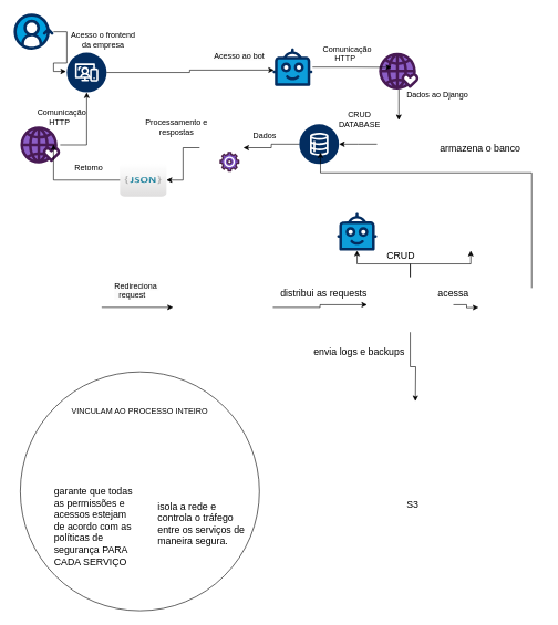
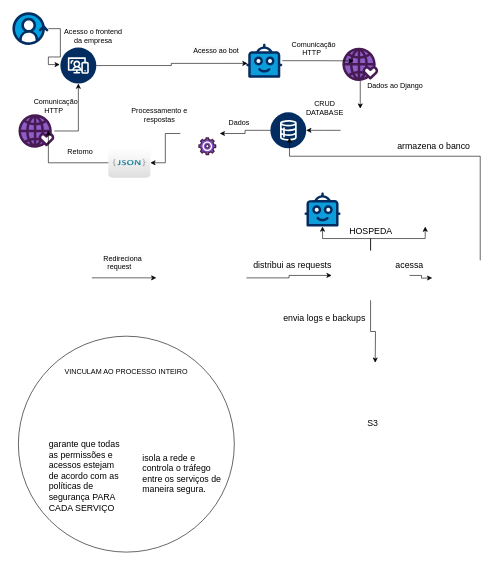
  <mxCell id="0" />
  <mxCell id="1" parent="0" />
  <mxCell id="2" value="" style="verticalLabelPosition=bottom;aspect=fixed;html=1;shape=mxgraph.salesforce.customer_360;" vertex="1" parent="1"><mxGeometry x="20" width="60" height="54.6" as="geometry" y="20" /></mxCell>
  <mxCell id="3" value="Acesso o frontend da empresa" style="text;strokeColor=none;align=center;fillColor=none;html=1;verticalAlign=middle;whiteSpace=wrap;rounded=0;" vertex="1" parent="1"><mxGeometry x="100" y="40.8" width="110" height="38" as="geometry" /></mxCell>
  <mxCell id="4" value="" style="verticalLabelPosition=bottom;aspect=fixed;html=1;shape=mxgraph.salesforce.web2;" vertex="1" parent="1"><mxGeometry x="100" y="78.8" width="60" height="60" as="geometry" /></mxCell>
  <mxCell id="5" style="edgeStyle=orthogonalEdgeStyle;rounded=0;orthogonalLoop=1;jettySize=auto;html=1;entryX=-0.017;entryY=0.473;entryDx=0;entryDy=0;entryPerimeter=0;" edge="1" parent="1" source="2" target="4"><mxGeometry relative="1" as="geometry"><mxPoint x="240" y="101" as="targetPoint" /></mxGeometry></mxCell>
  <mxCell id="6" value="" style="verticalLabelPosition=bottom;aspect=fixed;html=1;shape=mxgraph.salesforce.bots;" vertex="1" parent="1"><mxGeometry x="410" y="72.2" width="60" height="57" as="geometry" /></mxCell>
  <mxCell id="7" style="edgeStyle=orthogonalEdgeStyle;rounded=0;orthogonalLoop=1;jettySize=auto;html=1;entryX=0.033;entryY=0.579;entryDx=0;entryDy=0;entryPerimeter=0;" edge="1" parent="1" source="4" target="6"><mxGeometry relative="1" as="geometry" /></mxCell>
  <mxCell id="8" value="&lt;span style=&quot;color: rgb(0, 0, 0); font-family: Helvetica; font-size: 12px; font-style: normal; font-variant-ligatures: normal; font-variant-caps: normal; font-weight: 400; letter-spacing: normal; orphans: 2; text-align: center; text-indent: 0px; text-transform: none; widows: 2; word-spacing: 0px; -webkit-text-stroke-width: 0px; white-space: normal; background-color: rgb(251, 251, 251); text-decoration-thickness: initial; text-decoration-style: initial; text-decoration-color: initial; display: inline !important; float: none;&quot;&gt;Acesso ao bot&lt;/span&gt;" style="text;whiteSpace=wrap;html=1;" vertex="1" parent="1"><mxGeometry x="320" y="70" width="80" height="40" as="geometry" /></mxCell>
  <mxCell id="9" style="edgeStyle=orthogonalEdgeStyle;rounded=0;orthogonalLoop=1;jettySize=auto;html=1;" edge="1" parent="1" source="10" target="14"><mxGeometry relative="1" as="geometry" /></mxCell>
  <mxCell id="10" value="" style="verticalLabelPosition=bottom;aspect=fixed;html=1;shape=mxgraph.salesforce.non_profit;" vertex="1" parent="1"><mxGeometry x="570" y="78.8" width="60" height="55.8" as="geometry" /></mxCell>
  <mxCell id="11" style="edgeStyle=orthogonalEdgeStyle;rounded=0;orthogonalLoop=1;jettySize=auto;html=1;" edge="1" parent="1" source="6"><mxGeometry relative="1" as="geometry"><mxPoint x="589" y="101" as="targetPoint" /></mxGeometry></mxCell>
  <mxCell id="12" value="&lt;div style=&quot;text-align: center;&quot;&gt;&amp;nbsp;Comunicação HTTP&amp;nbsp;&lt;/div&gt;" style="text;whiteSpace=wrap;html=1;" vertex="1" parent="1"><mxGeometry x="480" y="60" width="80" height="40" as="geometry" /></mxCell>
  <mxCell id="13" style="edgeStyle=orthogonalEdgeStyle;rounded=0;orthogonalLoop=1;jettySize=auto;html=1;" edge="1" parent="1" source="14" target="17"><mxGeometry relative="1" as="geometry" /></mxCell>
  <mxCell id="14" value="" style="shape=image;verticalLabelPosition=bottom;labelBackgroundColor=default;verticalAlign=top;aspect=fixed;imageAspect=0;image=https://upload.wikimedia.org/wikipedia/commons/thumb/c/c3/Python-logo-notext.svg/640px-Python-logo-notext.svg.png;" vertex="1" parent="1"><mxGeometry x="567.12" y="180.71" width="65.76" height="72.23" as="geometry" /></mxCell>
  <mxCell id="15" value="&lt;span style=&quot;text-align: center;&quot;&gt;Dados ao Django&lt;/span&gt;" style="text;whiteSpace=wrap;html=1;" vertex="1" parent="1"><mxGeometry x="610" y="129.2" width="100" height="30" as="geometry" /></mxCell>
  <mxCell id="16" style="edgeStyle=orthogonalEdgeStyle;rounded=0;orthogonalLoop=1;jettySize=auto;html=1;" edge="1" parent="1" source="17" target="22"><mxGeometry relative="1" as="geometry"><mxPoint x="390" y="216.83" as="targetPoint" /></mxGeometry></mxCell>
  <mxCell id="17" value="" style="verticalLabelPosition=bottom;aspect=fixed;html=1;shape=mxgraph.salesforce.data2;" vertex="1" parent="1"><mxGeometry x="450" y="186.83" width="60" height="60" as="geometry" /></mxCell>
  <mxCell id="18" value="&lt;div style=&quot;text-align: center;&quot;&gt;CRUD DATABASE&lt;/div&gt;" style="text;whiteSpace=wrap;html=1;" vertex="1" parent="1"><mxGeometry x="500" y="159.2" width="80" height="26.83" as="geometry" /></mxCell>
  <mxCell id="19" value="&lt;div style=&quot;text-align: center;&quot;&gt;&lt;span style=&quot;background-color: initial;&quot;&gt;Dados&lt;/span&gt;&lt;/div&gt;" style="text;whiteSpace=wrap;html=1;" vertex="1" parent="1"><mxGeometry x="379" y="190" width="51" height="10" as="geometry" /></mxCell>
  <mxCell id="20" value="" style="dashed=0;outlineConnect=0;html=1;align=center;labelPosition=center;verticalLabelPosition=bottom;verticalAlign=top;shape=mxgraph.webicons.json_2;gradientColor=#DFDEDE" vertex="1" parent="1"><mxGeometry x="180" y="245.8" width="70" height="50.17" as="geometry" /></mxCell>
  <mxCell id="21" style="edgeStyle=orthogonalEdgeStyle;rounded=0;orthogonalLoop=1;jettySize=auto;html=1;" edge="1" parent="1" source="22" target="20"><mxGeometry relative="1" as="geometry"><mxPoint x="240" y="220" as="targetPoint" /></mxGeometry></mxCell>
  <mxCell id="22" value="" style="shape=image;verticalLabelPosition=bottom;labelBackgroundColor=default;verticalAlign=top;aspect=fixed;imageAspect=0;image=https://upload.wikimedia.org/wikipedia/commons/thumb/c/c3/Python-logo-notext.svg/640px-Python-logo-notext.svg.png;" vertex="1" parent="1"><mxGeometry x="300" y="186.03" width="65.76" height="72.23" as="geometry" /></mxCell>
  <mxCell id="23" value="" style="verticalLabelPosition=bottom;aspect=fixed;html=1;shape=mxgraph.salesforce.manufacturing;" vertex="1" parent="1"><mxGeometry x="330" y="228.26" width="30" height="30" as="geometry" /></mxCell>
  <mxCell id="24" value="&lt;div style=&quot;text-align: center;&quot;&gt;Processamento e respostas&lt;/div&gt;" style="text;whiteSpace=wrap;html=1;" vertex="1" parent="1"><mxGeometry x="199" y="170.71" width="131" height="10" as="geometry" /></mxCell>
  <mxCell id="25" style="edgeStyle=orthogonalEdgeStyle;rounded=0;orthogonalLoop=1;jettySize=auto;html=1;" edge="1" parent="1" source="26" target="4"><mxGeometry relative="1" as="geometry"><mxPoint x="60" y="140" as="targetPoint" /></mxGeometry></mxCell>
  <mxCell id="26" value="" style="verticalLabelPosition=bottom;aspect=fixed;html=1;shape=mxgraph.salesforce.non_profit;" vertex="1" parent="1"><mxGeometry x="30" y="190" width="60" height="55.8" as="geometry" /></mxCell>
  <mxCell id="27" style="edgeStyle=orthogonalEdgeStyle;rounded=0;orthogonalLoop=1;jettySize=auto;html=1;entryX=0.833;entryY=0.484;entryDx=0;entryDy=0;entryPerimeter=0;" edge="1" parent="1" source="20" target="26"><mxGeometry relative="1" as="geometry" /></mxCell>
  <mxCell id="28" value="&lt;div style=&quot;text-align: center;&quot;&gt;Retorno&lt;/div&gt;" style="text;whiteSpace=wrap;html=1;" vertex="1" parent="1"><mxGeometry x="110" y="238.26" width="50" height="10" as="geometry" /></mxCell>
  <mxCell id="29" value="" style="edgeStyle=orthogonalEdgeStyle;rounded=0;orthogonalLoop=1;jettySize=auto;html=1;" edge="1" parent="1" source="30" target="33"><mxGeometry relative="1" as="geometry" /></mxCell>
  <mxCell id="30" value="" style="shape=image;verticalLabelPosition=bottom;labelBackgroundColor=default;verticalAlign=top;aspect=fixed;imageAspect=0;image=https://www.itexperts.com.br/wp-content/uploads/2021/10/01151621/external-content.duckduckgo.com_.jpg;" vertex="1" parent="1"><mxGeometry x="50.46" y="409.26" width="102.04" height="107" as="geometry" /></mxCell>
  <mxCell id="31" value="&lt;div style=&quot;text-align: center;&quot;&gt;&amp;nbsp;Comunicação HTTP&amp;nbsp;&lt;/div&gt;" style="text;whiteSpace=wrap;html=1;" vertex="1" parent="1"><mxGeometry x="50.46" y="155.71" width="80" height="40" as="geometry" /></mxCell>
  <mxCell id="32" style="edgeStyle=orthogonalEdgeStyle;rounded=0;orthogonalLoop=1;jettySize=auto;html=1;" edge="1" parent="1" source="33" target="40"><mxGeometry relative="1" as="geometry" /></mxCell>
  <mxCell id="33" value="" style="shape=image;verticalLabelPosition=bottom;labelBackgroundColor=default;verticalAlign=top;aspect=fixed;imageAspect=0;image=https://miro.medium.com/v2/resize:fit:1400/1*BwpqU04hyxPrFnhryZBkwQ.png;" vertex="1" parent="1"><mxGeometry x="260" y="417.17" width="150.3" height="91.18" as="geometry" /></mxCell>
  <mxCell id="34" value="&lt;span style=&quot;color: rgb(0, 0, 0); font-family: Helvetica; font-size: 12px; font-style: normal; font-variant-ligatures: normal; font-variant-caps: normal; font-weight: 400; letter-spacing: normal; orphans: 2; text-align: center; text-indent: 0px; text-transform: none; widows: 2; word-spacing: 0px; -webkit-text-stroke-width: 0px; white-space: normal; background-color: rgb(251, 251, 251); text-decoration-thickness: initial; text-decoration-style: initial; text-decoration-color: initial; display: inline !important; float: none;&quot;&gt;Redireciona&amp;nbsp;&lt;/span&gt;&lt;div&gt;&lt;span style=&quot;color: rgb(0, 0, 0); font-family: Helvetica; font-size: 12px; font-style: normal; font-variant-ligatures: normal; font-variant-caps: normal; font-weight: 400; letter-spacing: normal; orphans: 2; text-align: center; text-indent: 0px; text-transform: none; widows: 2; word-spacing: 0px; -webkit-text-stroke-width: 0px; white-space: normal; background-color: rgb(251, 251, 251); text-decoration-thickness: initial; text-decoration-style: initial; text-decoration-color: initial; display: inline !important; float: none;&quot;&gt;&amp;nbsp; request&lt;/span&gt;&lt;/div&gt;" style="text;whiteSpace=wrap;html=1;" vertex="1" parent="1"><mxGeometry x="170" y="417.17" width="65" height="40" as="geometry" /></mxCell>
  <mxCell id="35" value="&lt;b style=&quot;font-weight:normal;&quot; id=&quot;docs-internal-guid-85e963d7-7fff-0d5a-e454-35c0191660c2&quot;&gt;&lt;span style=&quot;font-size:11pt;font-family:Arial,sans-serif;color:#000000;background-color:transparent;font-weight:400;font-style:normal;font-variant:normal;text-decoration:none;vertical-align:baseline;white-space:pre;white-space:pre-wrap;&quot;&gt;distribui as requests&lt;/span&gt;&lt;span style=&quot;font-size:11pt;font-family:Arial,sans-serif;color:#000000;background-color:transparent;font-weight:400;font-style:normal;font-variant:normal;text-decoration:none;vertical-align:baseline;white-space:pre;white-space:pre-wrap;&quot;&gt; &lt;/span&gt;&lt;/b&gt;" style="text;whiteSpace=wrap;html=1;" vertex="1" parent="1"><mxGeometry x="420" y="427.17" width="140" height="30" as="geometry" /></mxCell>
  <mxCell id="36" style="edgeStyle=orthogonalEdgeStyle;rounded=0;orthogonalLoop=1;jettySize=auto;html=1;" edge="1" parent="1" source="40" target="42"><mxGeometry relative="1" as="geometry" /></mxCell>
  <mxCell id="37" style="edgeStyle=orthogonalEdgeStyle;rounded=0;orthogonalLoop=1;jettySize=auto;html=1;entryX=0.5;entryY=1;entryDx=0;entryDy=0;" edge="1" parent="1" source="40" target="41"><mxGeometry relative="1" as="geometry" /></mxCell>
  <mxCell id="38" style="edgeStyle=orthogonalEdgeStyle;rounded=0;orthogonalLoop=1;jettySize=auto;html=1;" edge="1" parent="1" source="40"><mxGeometry relative="1" as="geometry"><mxPoint x="720" y="462.831" as="targetPoint" /></mxGeometry></mxCell>
  <mxCell id="39" style="edgeStyle=orthogonalEdgeStyle;rounded=0;orthogonalLoop=1;jettySize=auto;html=1;entryX=0.5;entryY=0;entryDx=0;entryDy=0;" edge="1" parent="1" source="40"><mxGeometry relative="1" as="geometry"><mxPoint x="624.88" y="604.26" as="targetPoint" /></mxGeometry></mxCell>
  <mxCell id="40" value="" style="shape=image;verticalLabelPosition=bottom;labelBackgroundColor=default;verticalAlign=top;aspect=fixed;imageAspect=0;image=https://software.com.br/images/product/11703/24647amazon-ec2.large.png;" vertex="1" parent="1"><mxGeometry x="552.33" y="417.17" width="129.77" height="82.91" as="geometry" /></mxCell>
  <mxCell id="41" value="" style="shape=image;verticalLabelPosition=bottom;labelBackgroundColor=default;verticalAlign=top;aspect=fixed;imageAspect=0;image=https://upload.wikimedia.org/wikipedia/commons/thumb/c/c3/Python-logo-notext.svg/640px-Python-logo-notext.svg.png;" vertex="1" parent="1"><mxGeometry x="680" y="315" width="56.66" height="62.23" as="geometry" /></mxCell>
  <mxCell id="42" value="" style="verticalLabelPosition=bottom;aspect=fixed;html=1;shape=mxgraph.salesforce.bots;" vertex="1" parent="1"><mxGeometry x="507.12" y="320.23" width="60" height="57" as="geometry" /></mxCell>
- <mxCell id="43" value="&lt;font face=&quot;Arial, sans-serif&quot;&gt;&lt;span style=&quot;font-size: 14.667px; white-space-collapse: preserve;&quot;&gt;CRUD&lt;/span&gt;&lt;/font&gt;" style="text;whiteSpace=wrap;html=1;" vertex="1" parent="1"><mxGeometry x="580" y="370" width="145.11" height="30" as="geometry" /></mxCell>
+ <mxCell id="43" value="&lt;font face=&quot;Arial, sans-serif&quot;&gt;&lt;span style=&quot;font-size: 14.667px; white-space-collapse: preserve;&quot;&gt;HOSPEDA&lt;/span&gt;&lt;/font&gt;" style="text;whiteSpace=wrap;html=1;" vertex="1" parent="1"><mxGeometry x="580" y="370" width="145.11" height="30" as="geometry" /></mxCell>
  <mxCell id="44" style="edgeStyle=orthogonalEdgeStyle;rounded=0;orthogonalLoop=1;jettySize=auto;html=1;entryX=0.533;entryY=0.703;entryDx=0;entryDy=0;entryPerimeter=0;" edge="1" parent="1" target="17"><mxGeometry relative="1" as="geometry"><Array as="points"><mxPoint x="800" y="260" /><mxPoint x="482" y="260" /></Array><mxPoint x="800" y="433.62" as="sourcePoint" /></mxGeometry></mxCell>
- <mxCell id="45" value="&lt;font face=&quot;Arial, sans-serif&quot;&gt;&lt;span style=&quot;font-size: 14.667px; white-space-collapse: preserve;&quot;&gt;armazena o banco&lt;/span&gt;&lt;/font&gt;" style="text;whiteSpace=wrap;html=1;" vertex="1" parent="1"><mxGeometry x="660" y="208.26" width="145.11" height="30" as="geometry" /></mxCell>
+ <mxCell id="45" value="&lt;font face=&quot;Arial, sans-serif&quot;&gt;&lt;span style=&quot;font-size: 14.667px; white-space-collapse: preserve;&quot;&gt;armazena o banco&lt;/span&gt;&lt;/font&gt;" style="text;whiteSpace=wrap;html=1;" vertex="1" parent="1"><mxGeometry x="660" y="228.26" width="145.11" height="30" as="geometry" /></mxCell>
  <mxCell id="46" value="" style="shape=image;verticalLabelPosition=bottom;labelBackgroundColor=default;verticalAlign=top;aspect=fixed;imageAspect=0;image=https://w7.pngwing.com/pngs/396/512/png-transparent-amazon-com-amazon-s3-amazon-web-services-amazon-elastic-compute-cloud-cloud-computing-amazon-angle-rectangle-logo-thumbnail.png;" vertex="1" parent="1"><mxGeometry x="569.88" y="570" width="110" height="110" as="geometry" /></mxCell>
  <mxCell id="47" value="&lt;font face=&quot;Arial, sans-serif&quot;&gt;&lt;span style=&quot;font-size: 14.667px; white-space-collapse: preserve;&quot;&gt;envia logs e backups&lt;/span&gt;&lt;/font&gt;" style="text;whiteSpace=wrap;html=1;" vertex="1" parent="1"><mxGeometry x="470" y="516.26" width="140" height="30" as="geometry" /></mxCell>
  <mxCell id="48" value="&lt;font face=&quot;Arial, sans-serif&quot;&gt;&lt;span style=&quot;font-size: 14.667px; white-space-collapse: preserve;&quot;&gt;acessa&lt;/span&gt;&lt;/font&gt;" style="text;whiteSpace=wrap;html=1;" vertex="1" parent="1"><mxGeometry x="656.66" y="427.17" width="80" height="22.91" as="geometry" /></mxCell>
  <mxCell id="49" value="" style="ellipse;whiteSpace=wrap;html=1;aspect=fixed;" vertex="1" parent="1"><mxGeometry x="30" y="560" width="360" height="360" as="geometry" /></mxCell>
  <mxCell id="50" value="" style="shape=image;verticalLabelPosition=bottom;labelBackgroundColor=default;verticalAlign=top;aspect=fixed;imageAspect=0;image=https://image.slidesharecdn.com/awsvpc-221001075358-67b5096f/85/AWS-VPC-pdf-1-320.jpg;" vertex="1" parent="1"><mxGeometry x="242.5" y="640" width="95" height="95" as="geometry" /></mxCell>
  <mxCell id="51" value="&lt;span id=&quot;docs-internal-guid-b0f0bc0d-7fff-2938-15a7-c50c35d1e338&quot;&gt;&lt;span style=&quot;font-size: 11pt; font-family: Arial, sans-serif; background-color: transparent; font-variant-numeric: normal; font-variant-east-asian: normal; font-variant-alternates: normal; font-variant-position: normal; vertical-align: baseline; white-space-collapse: preserve;&quot;&gt;isola a rede e controla o tráfego entre os serviços de maneira segura.&lt;/span&gt;&lt;/span&gt;" style="text;whiteSpace=wrap;html=1;" vertex="1" parent="1"><mxGeometry x="235" y="748.08" width="140" height="90" as="geometry" /></mxCell>
  <mxCell id="52" value="" style="shape=image;verticalLabelPosition=bottom;labelBackgroundColor=default;verticalAlign=top;aspect=fixed;imageAspect=0;image=https://www.itexperts.com.br/wp-content/uploads/2022/02/07102856/aws-iam2657.jpg;" vertex="1" parent="1"><mxGeometry x="90" y="640" width="92.5" height="69.43" as="geometry" /></mxCell>
  <mxCell id="53" value="&lt;span id=&quot;docs-internal-guid-897e8e7e-7fff-e6d8-921d-55f6e16b60bb&quot;&gt;&lt;span style=&quot;font-size: 11pt; font-family: Arial, sans-serif; background-color: transparent; font-variant-numeric: normal; font-variant-east-asian: normal; font-variant-alternates: normal; font-variant-position: normal; vertical-align: baseline; white-space-collapse: preserve;&quot;&gt;garante que todas as permissões e acessos estejam de acordo com as políticas de segurança PARA CADA SERVIÇO&lt;/span&gt;&lt;/span&gt;" style="text;whiteSpace=wrap;html=1;" vertex="1" parent="1"><mxGeometry x="79" y="726.17" width="131" height="133.83" as="geometry" /></mxCell>
  <mxCell id="54" value="VINCULAM AO PROCESSO INTEIRO" style="text;strokeColor=none;align=center;fillColor=none;html=1;verticalAlign=middle;whiteSpace=wrap;rounded=0;" vertex="1" parent="1"><mxGeometry x="95" y="605" width="230" height="30" as="geometry" /></mxCell>
- <mxCell id="55" value="&lt;font face=&quot;Arial, sans-serif&quot;&gt;&lt;span style=&quot;font-size: 14.667px; white-space-collapse: preserve;&quot;&gt;S3&lt;/span&gt;&lt;/font&gt;&lt;div&gt;&lt;font face=&quot;Arial, sans-serif&quot;&gt;&lt;span style=&quot;font-size: 14.667px; white-space-collapse: preserve;&quot;&gt;&lt;br&gt;&lt;/span&gt;&lt;/font&gt;&lt;/div&gt;" style="text;whiteSpace=wrap;html=1;" vertex="1" parent="1"><mxGeometry x="610" y="745" width="30" height="30" as="geometry" /></mxCell>
+ <mxCell id="55" value="&lt;font face=&quot;Arial, sans-serif&quot;&gt;&lt;span style=&quot;font-size: 14.667px; white-space-collapse: preserve;&quot;&gt;S3&lt;/span&gt;&lt;/font&gt;&lt;div&gt;&lt;font face=&quot;Arial, sans-serif&quot;&gt;&lt;span style=&quot;font-size: 14.667px; white-space-collapse: preserve;&quot;&gt;&lt;br&gt;&lt;/span&gt;&lt;/font&gt;&lt;/div&gt;" style="text;whiteSpace=wrap;html=1;" vertex="1" parent="1"><mxGeometry x="610" y="690" width="30" height="30" as="geometry" /></mxCell>
  <mxCell id="56" value="" style="shape=image;verticalLabelPosition=bottom;labelBackgroundColor=default;verticalAlign=top;aspect=fixed;imageAspect=0;image=https://cdn.prod.website-files.com/601064f495f4b4967f921aa9/635884ad45bd4b4723f4bc39_202210-rds-logo.png;" vertex="1" parent="1"><mxGeometry x="736.66" y="445.13" width="81.22" height="35.26" as="geometry" /></mxCell>
